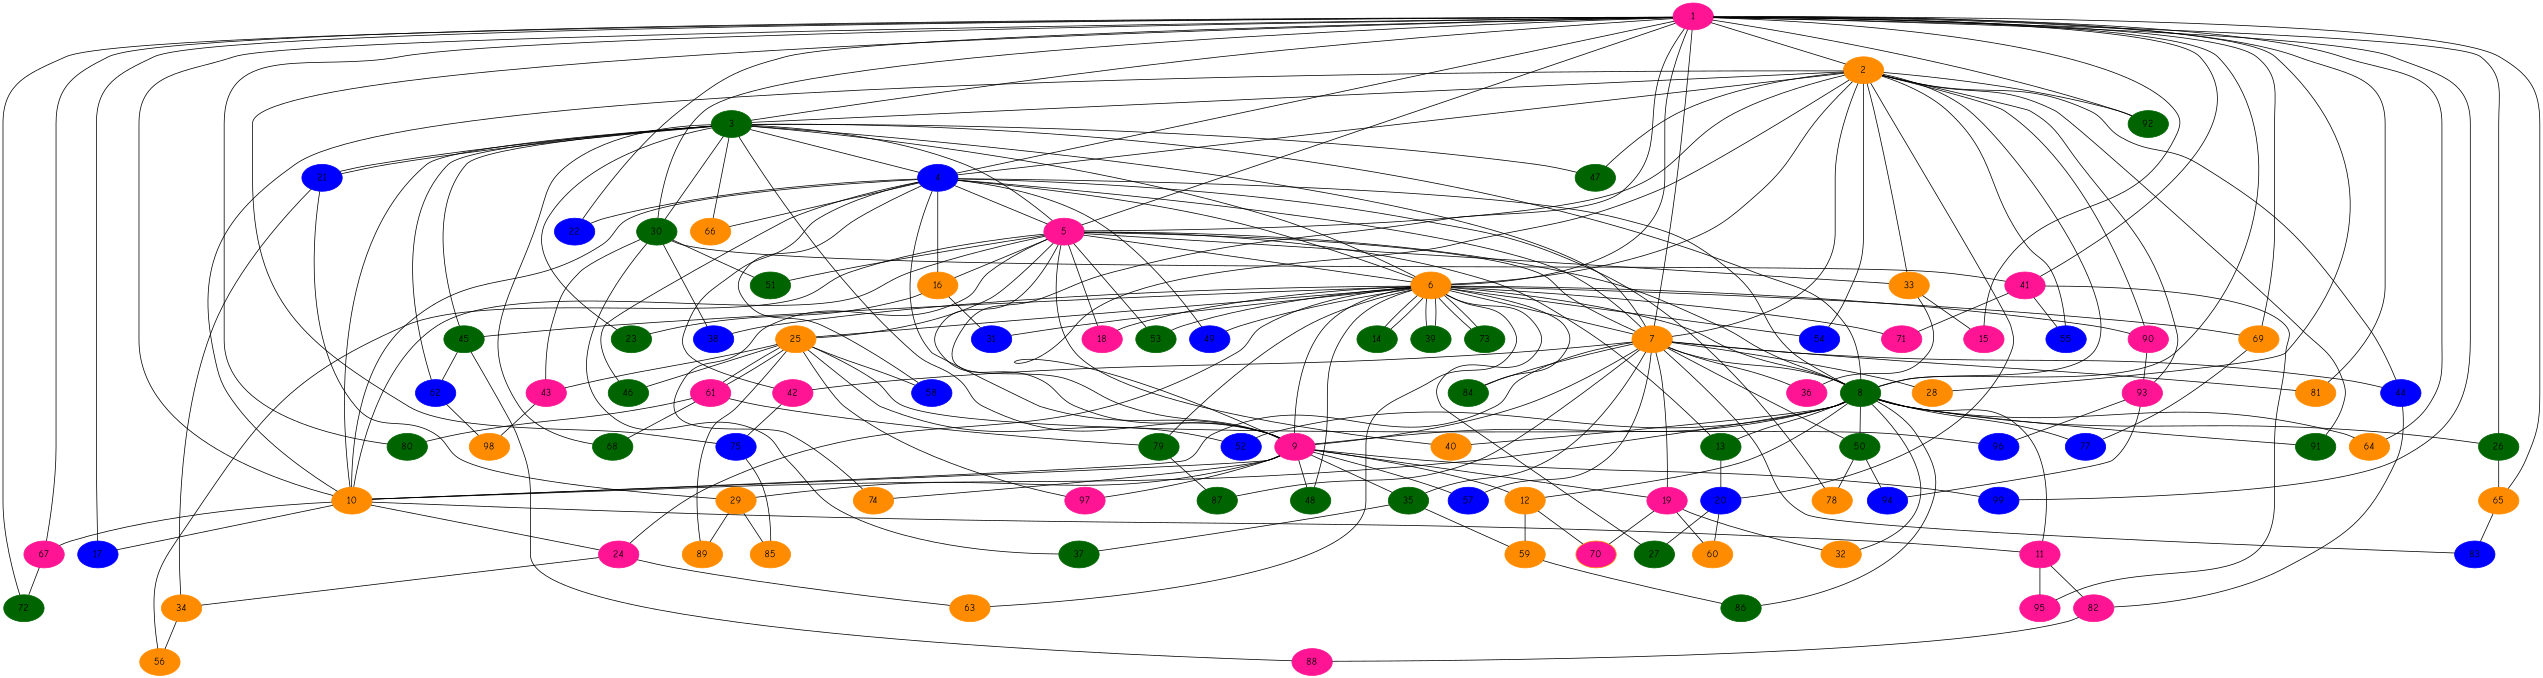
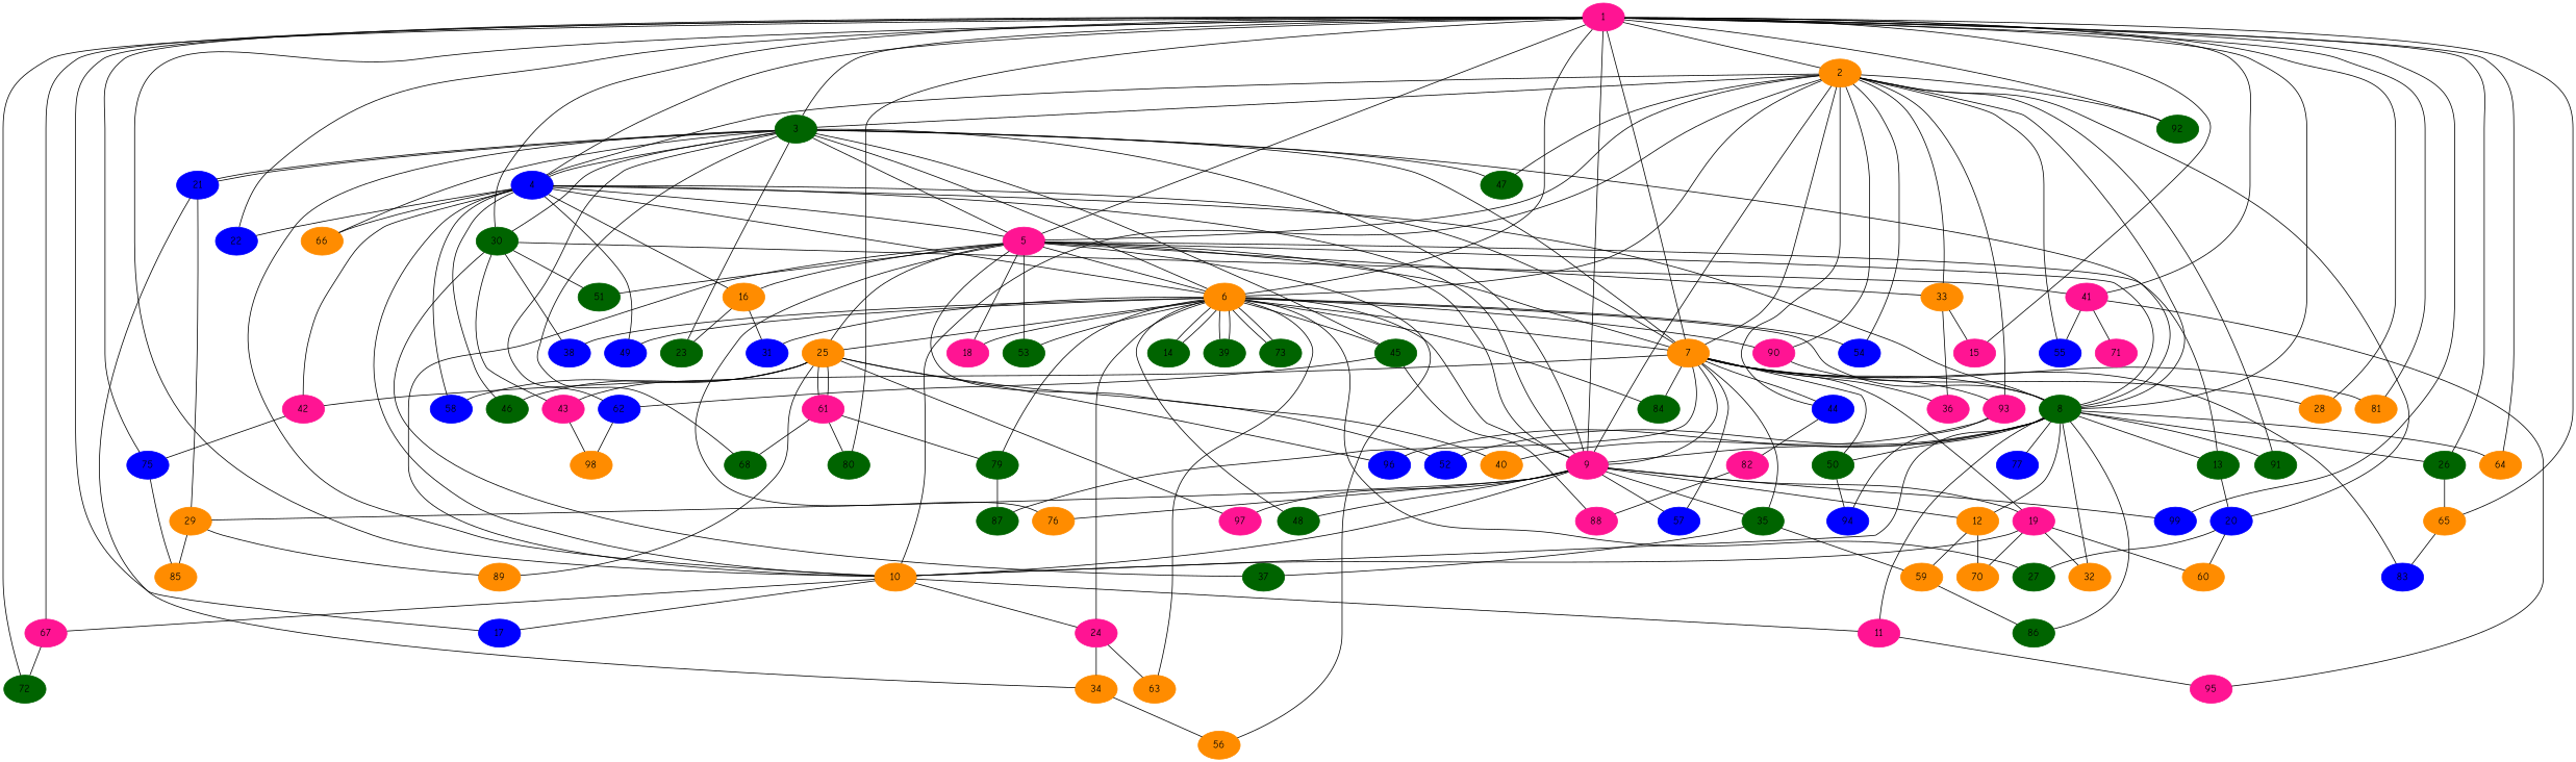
  graph {
    fontname="Comic Neue"
    node [color=darkorange fontname="Comic Neue" style=filled]
    edge [fontname="Comic Neue"]
    1 [color=deeppink]
    2
    3 [color=darkgreen]
    4 [color=blue]
    5 [color=deeppink]
    6
    7
    8 [color=darkgreen]
    9 [color=deeppink]
    10
    15 [color=deeppink]
    17 [color=blue]
    22 [color=blue]
    26 [color=darkgreen]
    28
    30 [color=darkgreen]
    41 [color=deeppink]
    64
    65
    67 [color=deeppink]
-   69
    72 [color=darkgreen]
    75 [color=blue]
    80 [color=darkgreen]
    81
    92 [color=darkgreen]
    99 [color=blue]
    20 [color=blue]
    33
    44 [color=blue]
    47 [color=darkgreen]
    54 [color=blue]
    55 [color=blue]
    90 [color=deeppink]
    91 [color=darkgreen]
    93 [color=deeppink]
    21 [color=blue]
    23 [color=darkgreen]
    45 [color=darkgreen]
    62 [color=blue]
    66
    68 [color=darkgreen]
    16
    42 [color=deeppink]
    46 [color=darkgreen]
    49 [color=blue]
    58 [color=blue]
-   78
    13 [color=darkgreen]
    18 [color=deeppink]
    25
    40
    51 [color=darkgreen]
    53 [color=darkgreen]
    56
-   74
+   74 [label=76]
    14 [color=darkgreen]
    24 [color=deeppink]
    27 [color=darkgreen]
    31 [color=blue]
    38 [color=blue]
    39 [color=darkgreen]
    48 [color=darkgreen]
    63
    71 [color=deeppink]
    73 [color=darkgreen]
    79 [color=darkgreen]
    84 [color=darkgreen]
    19 [color=deeppink]
    35 [color=darkgreen]
    36 [color=deeppink]
    50 [color=darkgreen]
    57 [color=blue]
    83 [color=blue]
    87 [color=darkgreen]
    11 [color=deeppink]
    12
    32
    52 [color=blue]
    77 [color=blue]
    86 [color=darkgreen]
    29
    97 [color=deeppink]
    43 [color=deeppink]
    37 [color=darkgreen]
    95 [color=deeppink]
    85
    60
    82 [color=deeppink]
    96 [color=blue]
    94 [color=blue]
    34
    88 [color=deeppink]
    98
    61 [color=deeppink]
    89
-   70 [fillcolor=deeppink]
+   70
    59
    1 -- 2
    1 -- 3
    1 -- 4
    1 -- 5
    1 -- 6
    1 -- 7
    1 -- 8
    1 -- 9
    1 -- 10
    1 -- 15
    1 -- 17
    1 -- 22
    1 -- 26
    1 -- 28
    1 -- 30
    1 -- 41
    1 -- 64
    1 -- 65
    1 -- 67
-   1 -- 69
    1 -- 72
    1 -- 75
    1 -- 80
    1 -- 81
    1 -- 92
    1 -- 99
    2 -- 3
    2 -- 4
    2 -- 5
    2 -- 6
    2 -- 7
    2 -- 8
    2 -- 9
    2 -- 10
    2 -- 92
    2 -- 20
    2 -- 33
    2 -- 44
    2 -- 47
    2 -- 54
    2 -- 55
    2 -- 90
    2 -- 91
    2 -- 93
    3 -- 4
    3 -- 5
    3 -- 6
    3 -- 7
    3 -- 8
    3 -- 9
    3 -- 10
    3 -- 30
    3 -- 47
    3 -- 21
    3 -- 21
    3 -- 23
    3 -- 45
    3 -- 62
    3 -- 66
    3 -- 68
    4 -- 5
    4 -- 6
    4 -- 7
    4 -- 8
    4 -- 9
    4 -- 10
    4 -- 22
    4 -- 66
    4 -- 16
    4 -- 42
    4 -- 46
    4 -- 49
    4 -- 58
-   4 -- 78
    5 -- 6
    5 -- 7
    5 -- 8
    5 -- 9
    5 -- 10
    5 -- 33
    5 -- 16
    5 -- 13
    5 -- 18
    5 -- 25
    5 -- 40
    5 -- 51
    5 -- 53
    5 -- 56
    5 -- 74
    6 -- 7
    6 -- 8
    6 -- 9
-   6 -- 69
    6 -- 54
    6 -- 90
    6 -- 45
    6 -- 49
    6 -- 18
    6 -- 25
    6 -- 53
    6 -- 14
    6 -- 14
    6 -- 24
    6 -- 27
    6 -- 31
    6 -- 38
    6 -- 39
    6 -- 39
    6 -- 48
    6 -- 63
-   6 -- 71
    6 -- 73
    6 -- 73
    6 -- 79
    6 -- 84
    7 -- 8
    7 -- 9
-   7 -- 10
+   19 -- 10
    7 -- 28
    7 -- 81
    7 -- 44
    7 -- 42
    7 -- 84
    7 -- 19
    7 -- 35
    7 -- 36
    7 -- 50
    7 -- 57
    7 -- 83
    7 -- 87
    8 -- 9
    8 -- 10
    8 -- 26
    8 -- 64
    8 -- 91
    8 -- 13
    8 -- 40
    8 -- 50
    8 -- 11
    8 -- 12
    8 -- 32
    8 -- 52
    8 -- 77
    8 -- 86
    9 -- 10
    9 -- 99
    9 -- 74
    9 -- 48
    9 -- 19
    9 -- 35
    9 -- 57
    9 -- 12
    9 -- 29
    9 -- 97
    10 -- 17
    10 -- 67
    10 -- 24
    10 -- 11
    26 -- 65
    30 -- 41
    30 -- 51
    30 -- 38
    30 -- 43
    30 -- 37
    41 -- 55
    41 -- 71
    41 -- 95
    65 -- 83
    67 -- 72
-   69 -- 77
    75 -- 85
    20 -- 27
    20 -- 60
    33 -- 15
    33 -- 36
    44 -- 82
    90 -- 93
    93 -- 96
    93 -- 94
    21 -- 29
    21 -- 34
    45 -- 62
    45 -- 88
    62 -- 98
    16 -- 23
    16 -- 31
    42 -- 75
    13 -- 20
    25 -- 46
    25 -- 58
    25 -- 52
    25 -- 97
    25 -- 43
    25 -- 96
    25 -- 61
    25 -- 61
    25 -- 89
    24 -- 63
    24 -- 34
    79 -- 87
    19 -- 32
    19 -- 60
    19 -- 70
    35 -- 37
    35 -- 59
-   50 -- 78
    50 -- 94
    11 -- 95
-   11 -- 82
    12 -- 70
    12 -- 59
    29 -- 85
    29 -- 89
    43 -- 98
    82 -- 88
    34 -- 56
    61 -- 80
    61 -- 68
    61 -- 79
    59 -- 86
  }
